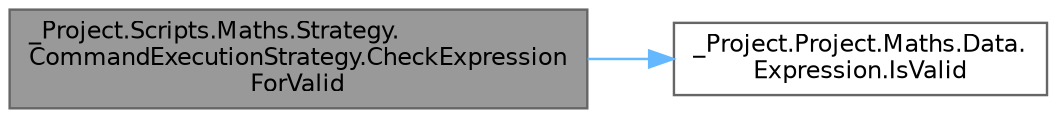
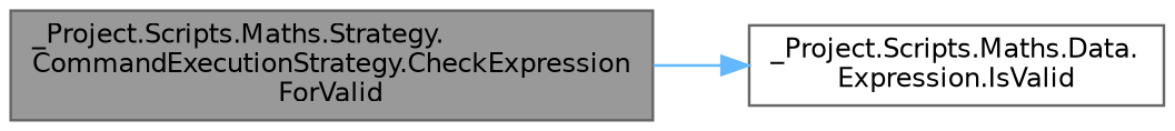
  digraph {
    rankdir=LR
    node [fontname=Helvetica fontsize=10 shape=box style=filled]
    n1 [color=gray40 fillcolor=grey60 fontcolor=black height=0.2 label="_Project.Scripts.Maths.Strategy.\lCommandExecutionStrategy.CheckExpression\lForValid" width=0.4]
-   n2 [color=grey40 fillcolor=white height=0.2 label="_Project.Project.Maths.Data.\lExpression.IsValid" width=0.4]
+   n2 [color=grey40 fillcolor=white height=0.2 label="_Project.Scripts.Maths.Data.\lExpression.IsValid" width=0.4]
    n1 -> n2 [color=steelblue1 fontname=Helvetica fontsize=10 labelfontname=Helvetica labelfontsize=10 style=solid]
  }
